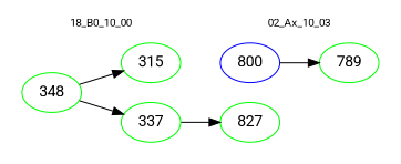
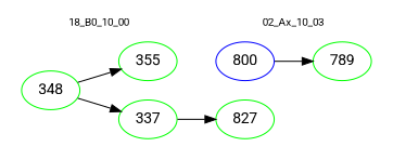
  digraph {
    fontname=Roboto
    rankdir=LR
    node [color=green fontname=Roboto]
    edge [color=black fontname=Roboto]
    n1 [color=blue label=800]
    n2 [label=789]
    n3 [label=827]
    n4 [label=348]
    n5 [label=337]
-   n6 [label=315]
+   n6 [label=355]
    subgraph cluster_1 {
      color=white
      fontsize=10
      label="02_Ax_10_03"
      n1
      n2
      n3
    }
    subgraph cluster_2 {
      color=white
      fontsize=10
      label="18_B0_10_00"
      n4
      n5
      n6
    }
    n1 -> n2
    n4 -> n5
    n4 -> n6
    n5 -> n3
  }
